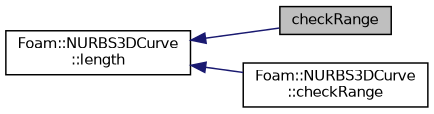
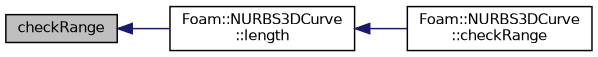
  digraph {
    rankdir=LR
    node [color=black fontname=Helvetica fontsize=10 shape=record]
    edge [color=midnightblue dir=back fontname=Helvetica fontsize=10 labelfontname=Helvetica labelfontsize=10 style=solid]
    n1 [fillcolor=grey75 fontcolor=black height=0.2 label=checkRange style=filled width=0.4]
    n2 [height=0.2 label="Foam::NURBS3DCurve\l::length" width=0.4]
    n3 [height=0.2 label="Foam::NURBS3DCurve\l::checkRange" width=0.4]
-   n2 -> n1
+   n1 -> n2
    n2 -> n3
  }
